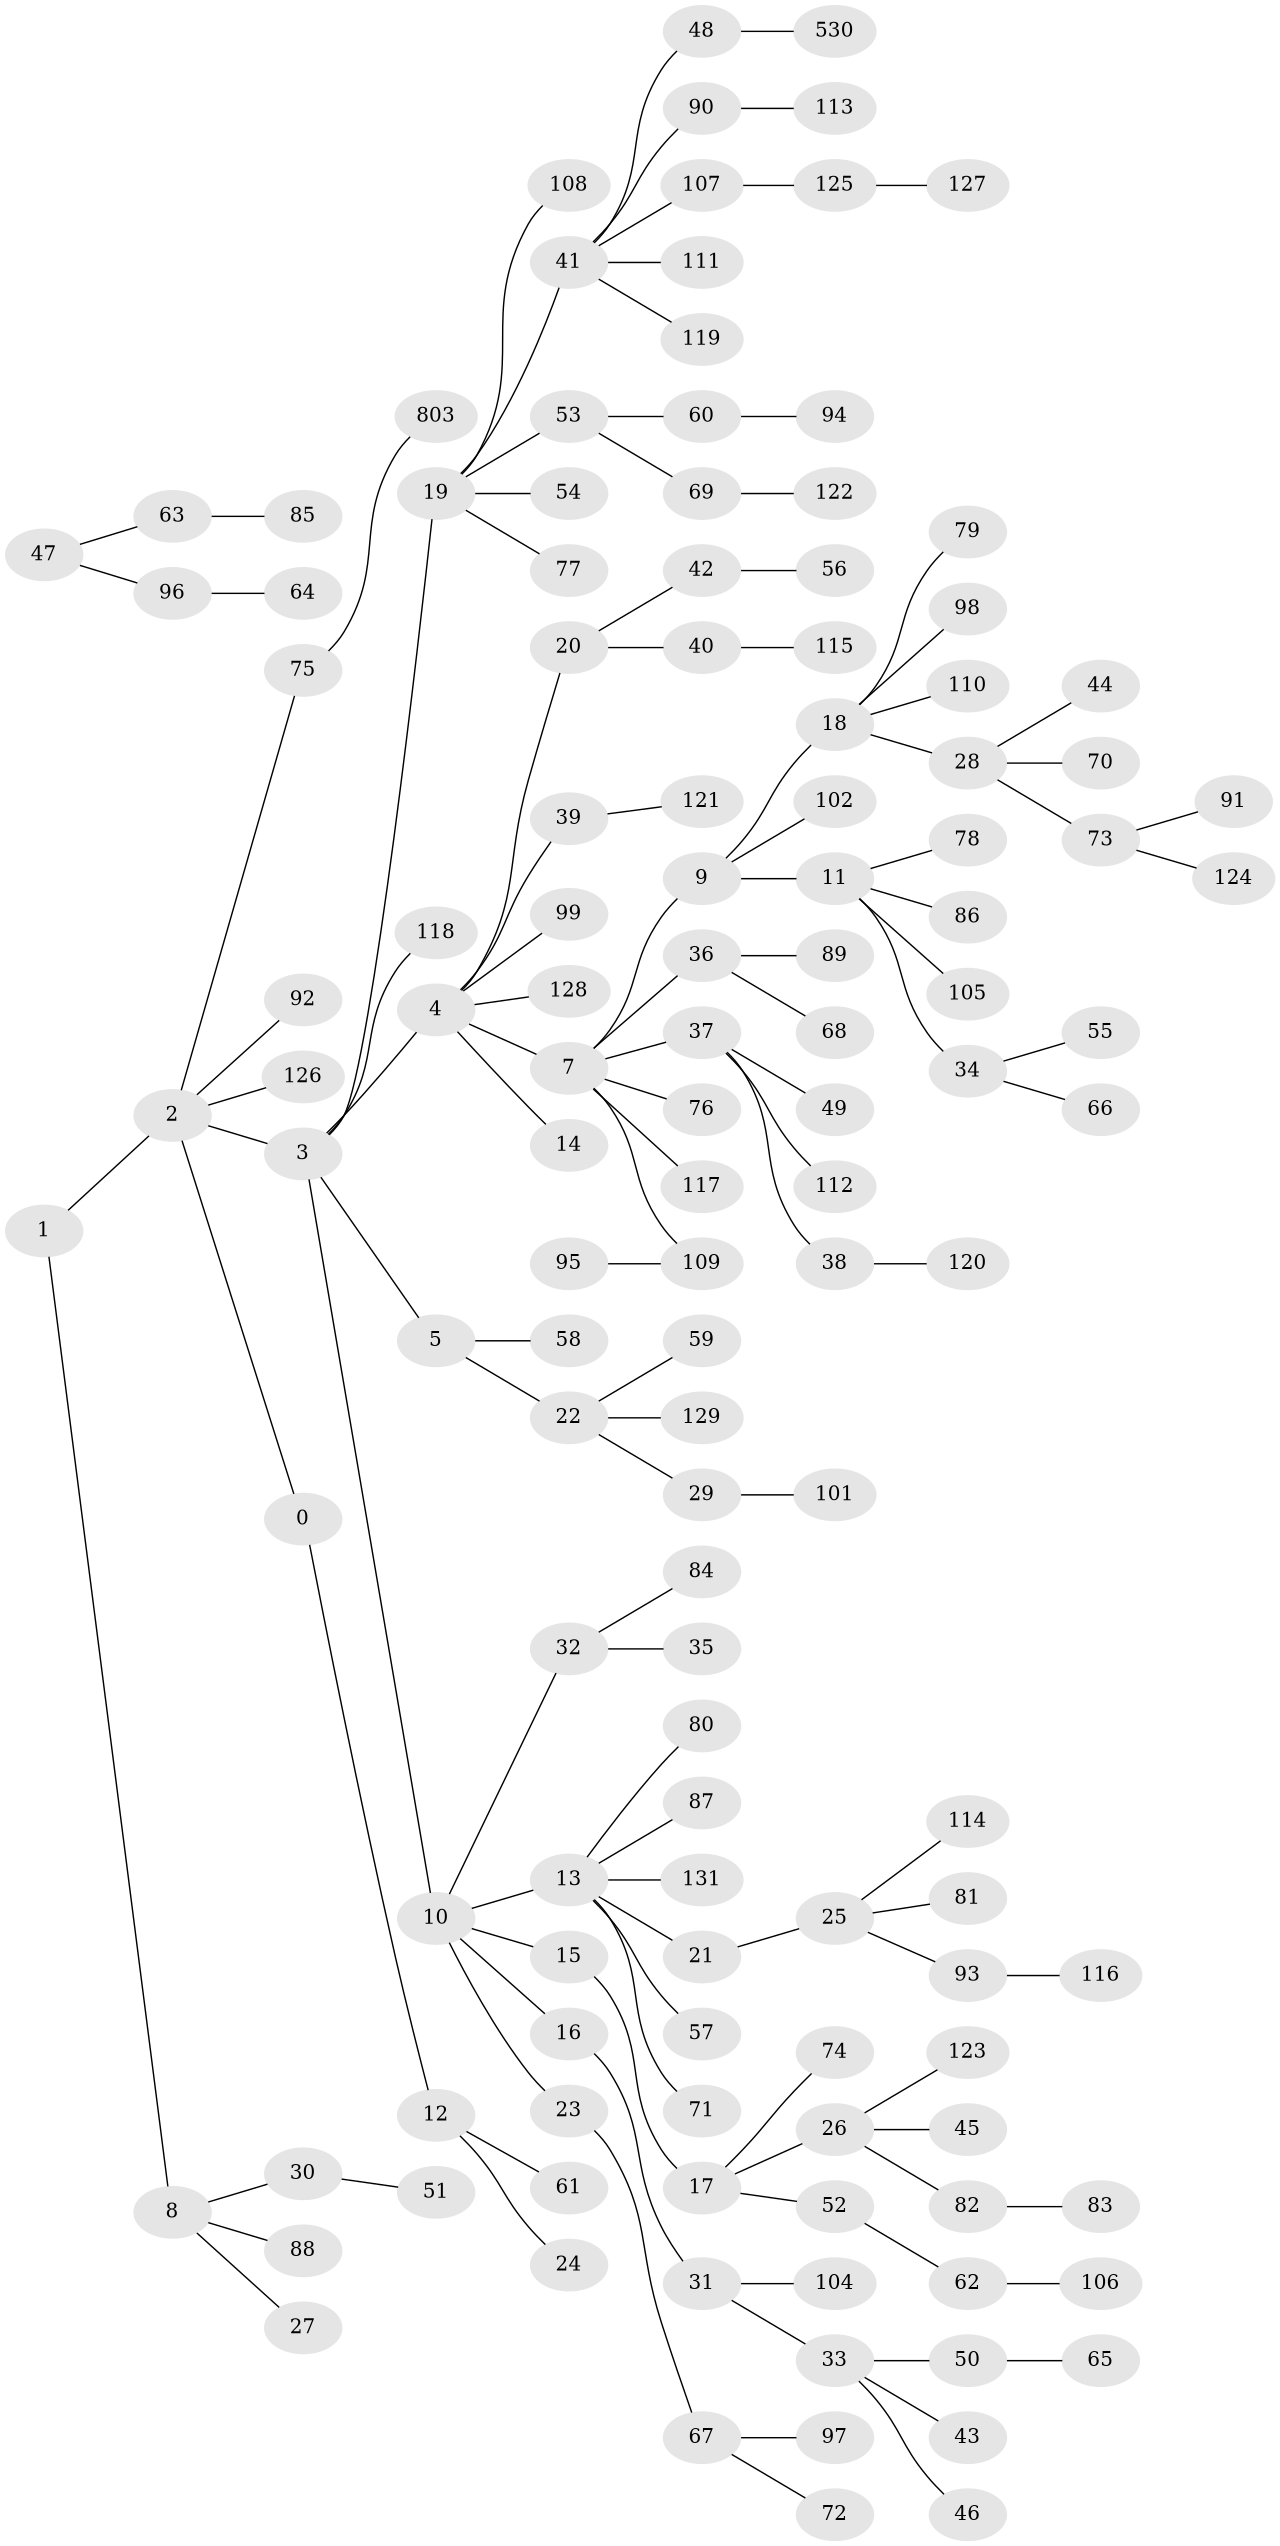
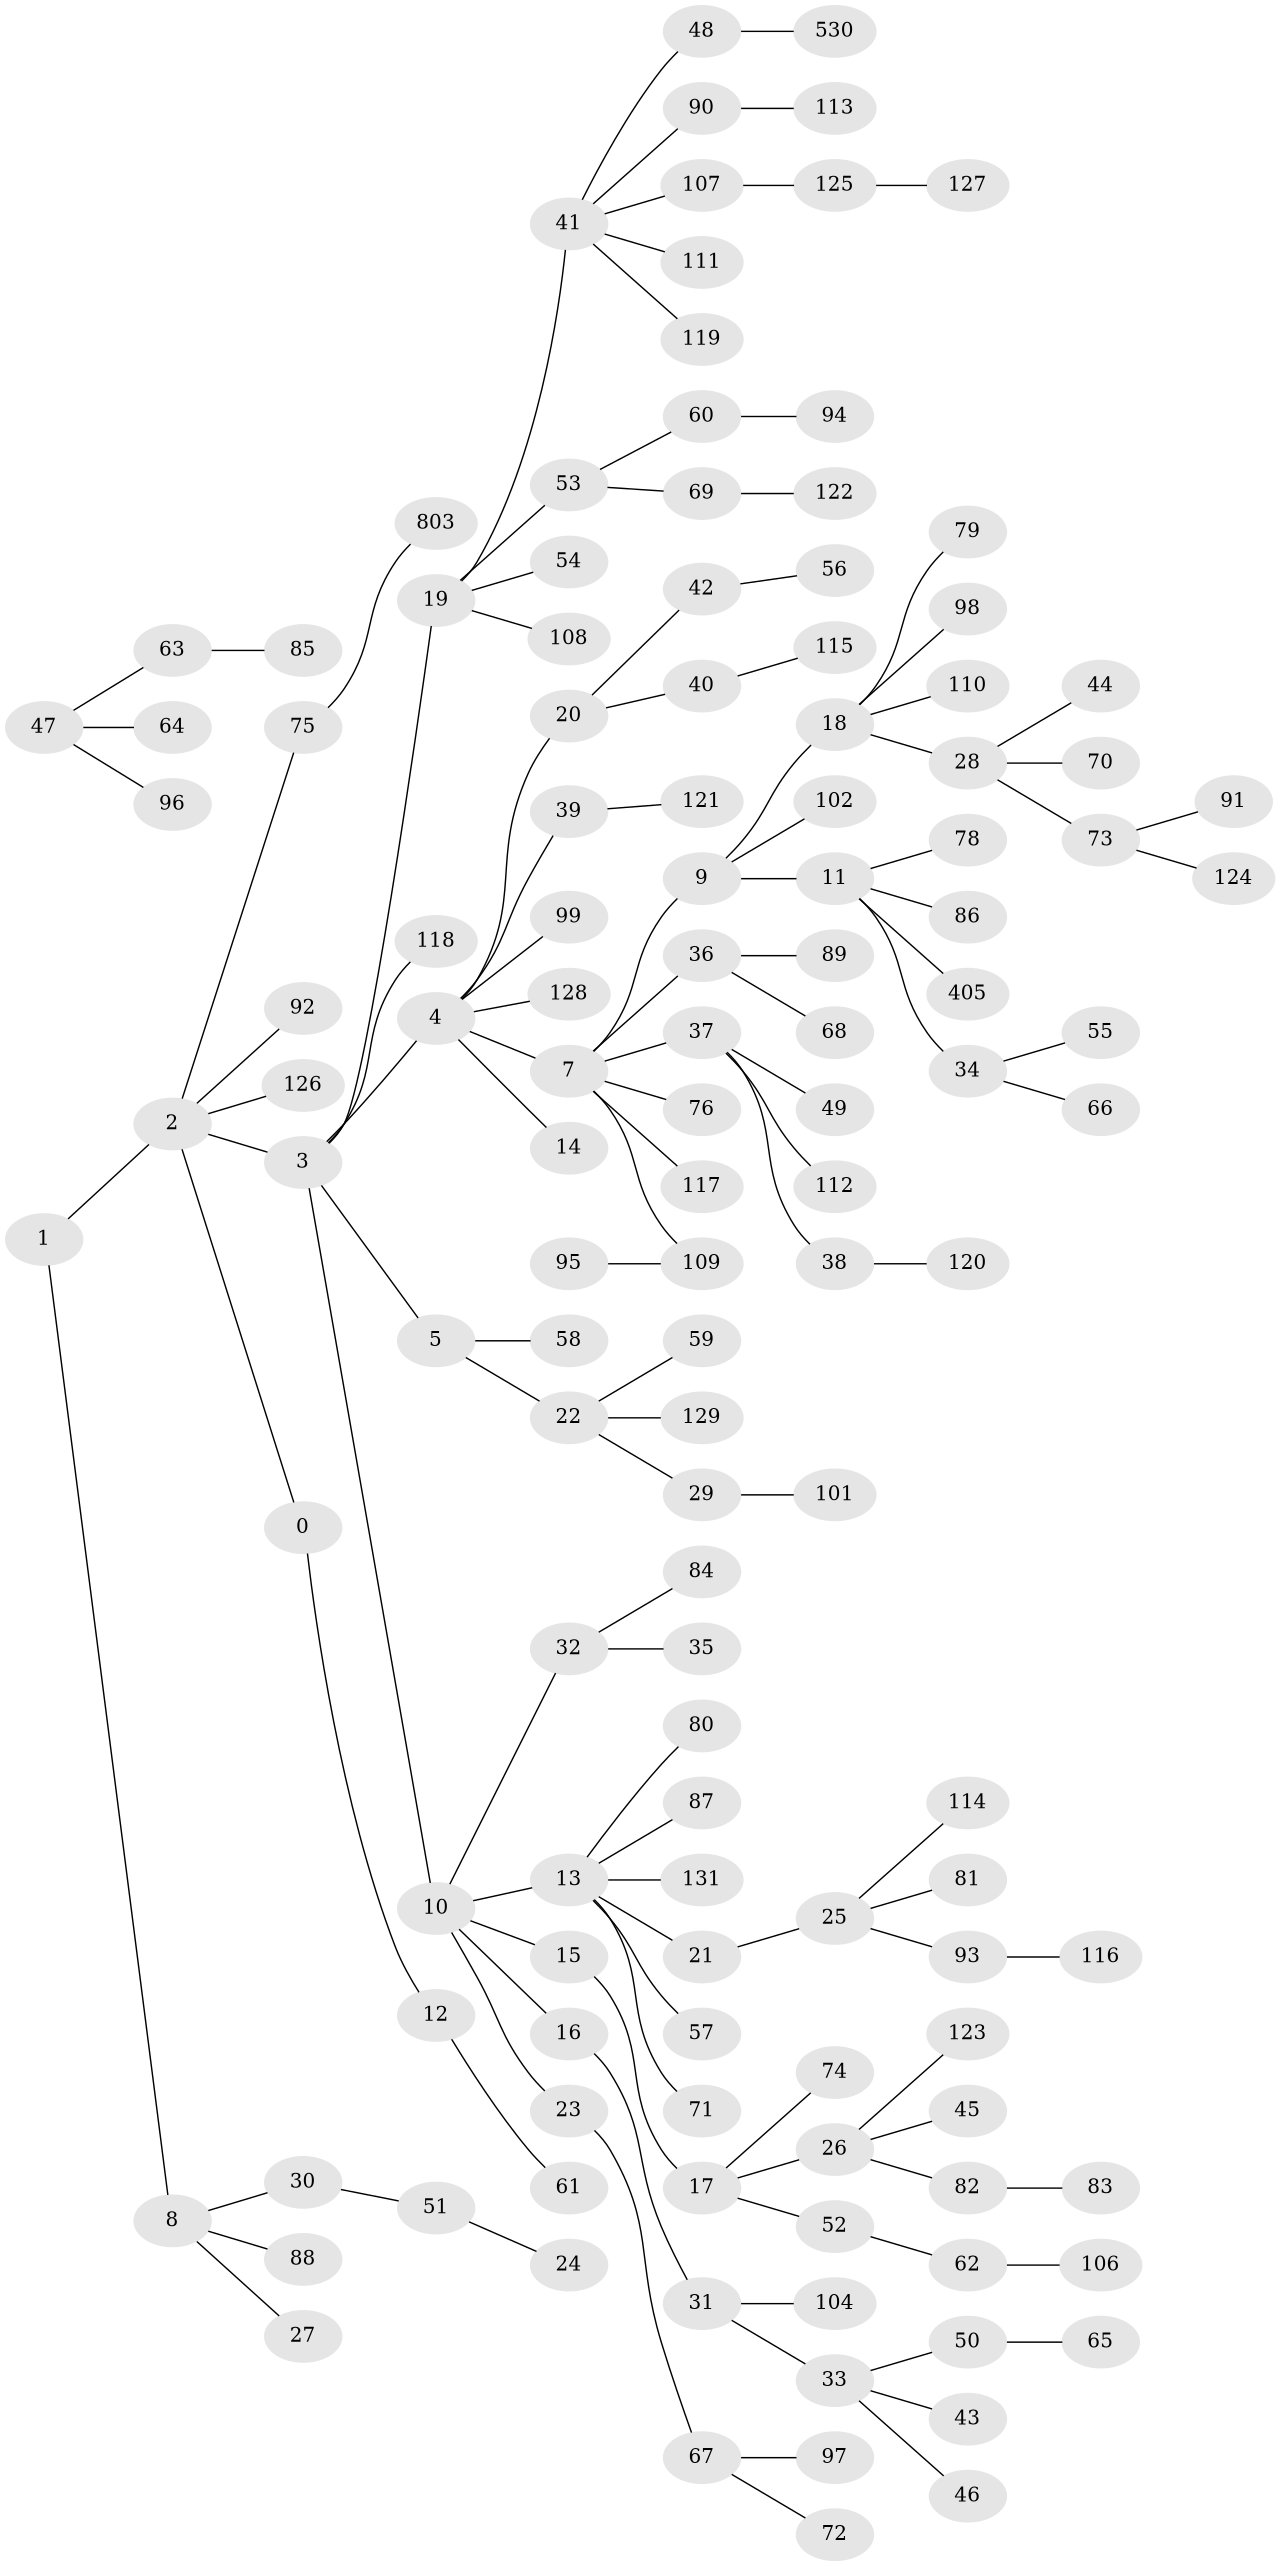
  graph {
    rankdir=LR
    node [color=gray90 style=filled]
    1
    2
    8
    3
    n5 [label=0]
    75
    92
    126
    27
    30
    88
    4
    5
    10
    19
    118
    12
    n18 [label=803]
    7
    14
    20
    39
    99
    128
    22
    58
    13
    15
    16
    23
    32
    41
    53
    54
-   77
    108
    9
    36
    37
    76
    117
    109
    40
    42
    121
    29
    59
    129
    24
    61
    11
    18
    102
    68
    89
    38
    49
    112
    95
    51
    34
    78
    86
-   105
+   105 [label=405]
    28
    79
    98
    110
    21
    57
    71
    80
    87
    131
    17
    31
    67
    33
    104
    35
    84
    55
    66
    25
    26
    52
    74
    45
    82
    123
    62
    44
    70
    73
    48
    90
    107
    111
    119
    60
    69
    115
    56
    81
    93
    114
    101
    47
    63
    64
    96
    72
    97
    116
    83
    91
    124
    43
    46
    50
    65
    120
    n123 [label=530]
    113
    125
    85
    106
    94
    122
    127
    1 -- 2
    1 -- 8
    2 -- 3
    2 -- n5
    2 -- 75
    2 -- 92
    2 -- 126
    8 -- 27
    8 -- 30
    8 -- 88
    3 -- 4
    3 -- 5
    3 -- 10
    3 -- 19
    3 -- 118
    n5 -- 12
    75 -- n18
    30 -- 51
    4 -- 7
    4 -- 14
    4 -- 20
    4 -- 39
    4 -- 99
    4 -- 128
    5 -- 22
    5 -- 58
    10 -- 13
    10 -- 15
    10 -- 16
    10 -- 23
    10 -- 32
    19 -- 41
    19 -- 53
    19 -- 54
-   19 -- 77
    19 -- 108
-   12 -- 24
+   51 -- 24
    12 -- 61
    7 -- 9
    7 -- 36
    7 -- 37
    7 -- 76
    7 -- 117
    7 -- 109
    20 -- 40
    20 -- 42
    39 -- 121
    22 -- 29
    22 -- 59
    22 -- 129
    13 -- 21
    13 -- 57
    13 -- 71
    13 -- 80
    13 -- 87
    13 -- 131
    15 -- 17
    16 -- 31
    23 -- 67
    32 -- 35
    32 -- 84
    41 -- 48
    41 -- 90
    41 -- 107
    41 -- 111
    41 -- 119
    53 -- 60
    53 -- 69
    9 -- 11
    9 -- 18
    9 -- 102
    36 -- 68
    36 -- 89
    37 -- 38
    37 -- 49
    37 -- 112
    40 -- 115
    42 -- 56
    29 -- 101
    11 -- 34
    11 -- 78
    11 -- 86
    11 -- 105
    18 -- 28
    18 -- 79
    18 -- 98
    18 -- 110
    38 -- 120
    95 -- 109
    34 -- 55
    34 -- 66
    28 -- 44
    28 -- 70
    28 -- 73
    21 -- 25
    17 -- 26
    17 -- 52
    17 -- 74
    31 -- 33
    31 -- 104
    67 -- 72
    67 -- 97
    33 -- 43
    33 -- 46
    33 -- 50
    25 -- 81
    25 -- 93
    25 -- 114
    26 -- 45
    26 -- 82
    26 -- 123
    52 -- 62
    82 -- 83
    62 -- 106
    73 -- 91
    73 -- 124
    48 -- n123
    90 -- 113
    107 -- 125
    60 -- 94
    69 -- 122
    93 -- 116
    47 -- 63
-   96 -- 64
+   47 -- 64
    47 -- 96
    63 -- 85
    50 -- 65
    125 -- 127
  }
